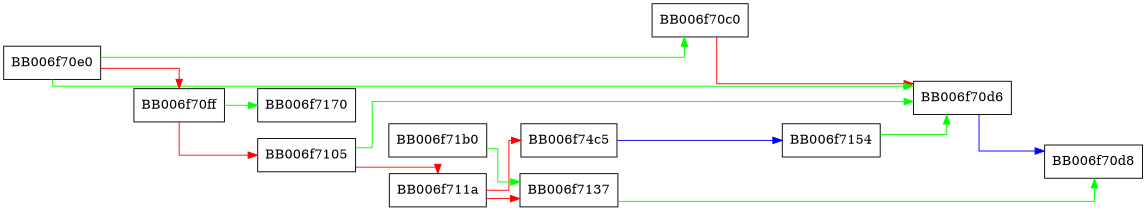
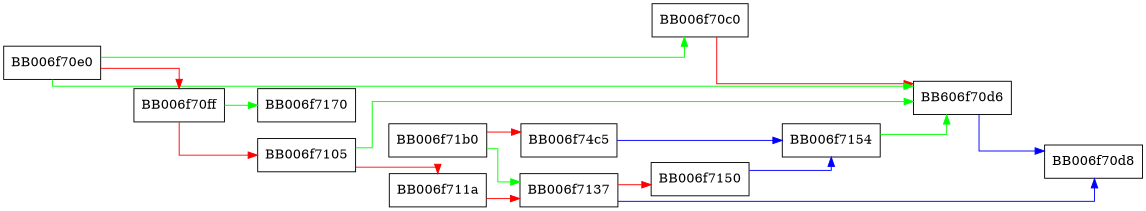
  digraph {
    rankdir=LR
    splines=ortho
    node [shape=box]
    edge [color=red]
    BB006f70c0
-   BB006f70d6
+   BB006f70d6 [label=BB606f70d6]
    BB006f70e0
    BB006f70ff
    BB006f70d8
    BB006f7170
    BB006f7105
    BB006f711a
    BB006f7137
    BB006f71b0
    n11 [label=BB006f74c5]
+   BB006f7150
    BB006f7154
    BB006f70c0 -> BB006f70d6
    BB006f70d6 -> BB006f70d8 [color=blue]
    BB006f70e0 -> BB006f70c0 [color=green]
    BB006f70e0 -> BB006f70d6 [color=green]
    BB006f70e0 -> BB006f70ff
    BB006f70ff -> BB006f7170 [color=green]
    BB006f70ff -> BB006f7105
    BB006f7105 -> BB006f70d6 [color=green]
    BB006f7105 -> BB006f711a
    BB006f711a -> BB006f7137
-   BB006f7137 -> BB006f70d8 [color=green]
+   BB006f7137 -> BB006f70d8 [color=blue]
+   BB006f7137 -> BB006f7150
    BB006f71b0 -> BB006f7137 [color=green]
-   BB006f711a -> n11
+   BB006f71b0 -> n11
    n11 -> BB006f7154 [color=blue]
+   BB006f7150 -> BB006f7154 [color=blue]
    BB006f7154 -> BB006f70d6 [color=green]
  }
